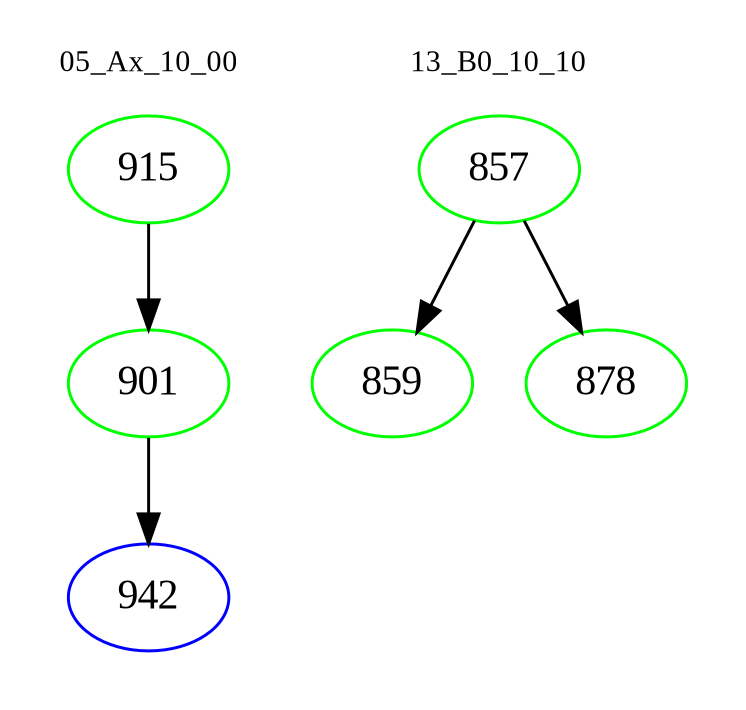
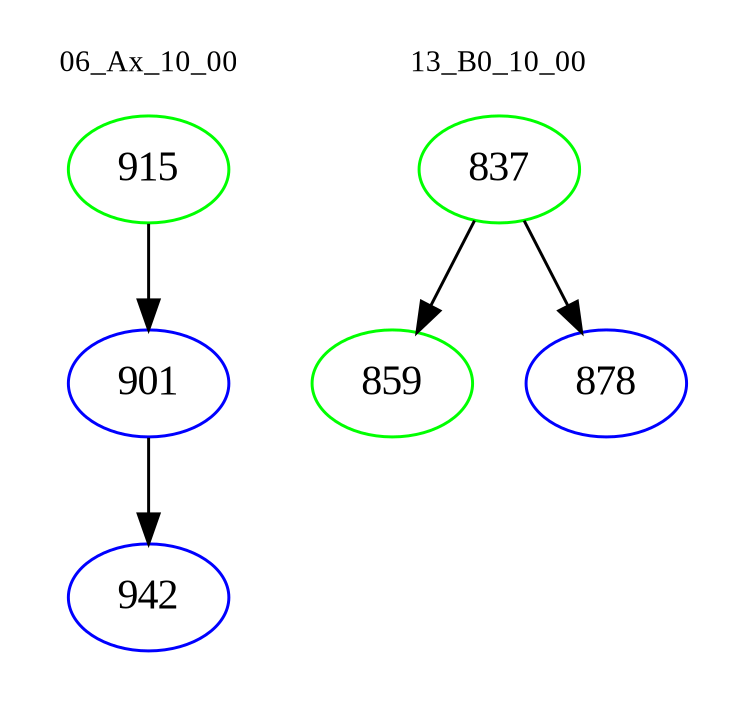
  digraph {
    fontname="Liberation Serif"
    node [color=green fontname="Liberation Serif"]
    edge [color=black fontname="Liberation Serif"]
-   n1 [label=901]
+   n1 [color=blue label=901]
    n2 [color=blue label=942]
    n3 [label=915]
-   n4 [label=857]
+   n4 [label=837]
    n5 [label=859]
-   n6 [label=878]
+   n6 [color=blue label=878]
    subgraph cluster_1 {
      color=white
      fontsize=10
-     label="05_Ax_10_00"
+     label="06_Ax_10_00"
      n1
      n2
      n3
    }
    subgraph cluster_2 {
      color=white
      fontsize=10
-     label="13_B0_10_10"
+     label="13_B0_10_00"
      n4
      n5
      n6
    }
    n1 -> n2
    n3 -> n1
    n4 -> n5
    n4 -> n6
  }
